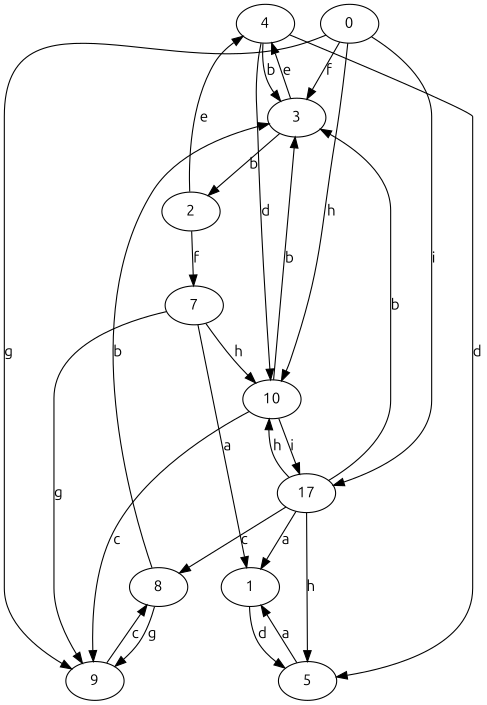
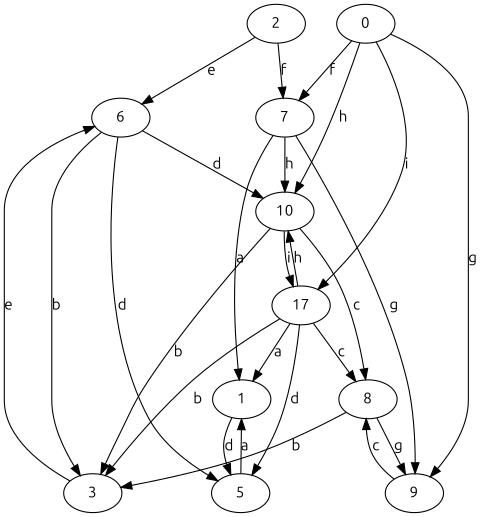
  strict digraph {
    fontname=Ubuntu
    node [fontname=Ubuntu]
    edge [fontname=Ubuntu]
    1
    5
-   6 [label=4]
+   6
    3
    10
    2
    7
    9
    n9 [label=8]
    n10 [label=17]
    0
    1 -> 5 [label=d]
    5 -> 1 [label=a]
    6 -> 5 [label=d]
    6 -> 3 [label=b]
    6 -> 10 [label=d]
    3 -> 6 [label=e]
-   3 -> 2 [label=b]
    10 -> 3 [label=b]
-   10 -> 9 [label=c]
+   10 -> n9 [label=c]
    10 -> n10 [label=i]
    2 -> 6 [label=e]
    2 -> 7 [label=f]
    7 -> 1 [label=a]
    7 -> 10 [label=h]
    7 -> 9 [label=g]
    9 -> n9 [label=c]
    n9 -> 3 [label=b]
    n9 -> 9 [label=g]
    n10 -> 1 [label=a]
-   n10 -> 5 [label=h]
+   n10 -> 5 [label=d]
    n10 -> 3 [label=b]
    n10 -> 10 [label=h]
    n10 -> n9 [label=c]
    0 -> 10 [label=h]
-   0 -> 3 [label=f]
+   0 -> 7 [label=f]
    0 -> 9 [label=g]
    0 -> n10 [label=i]
  }
